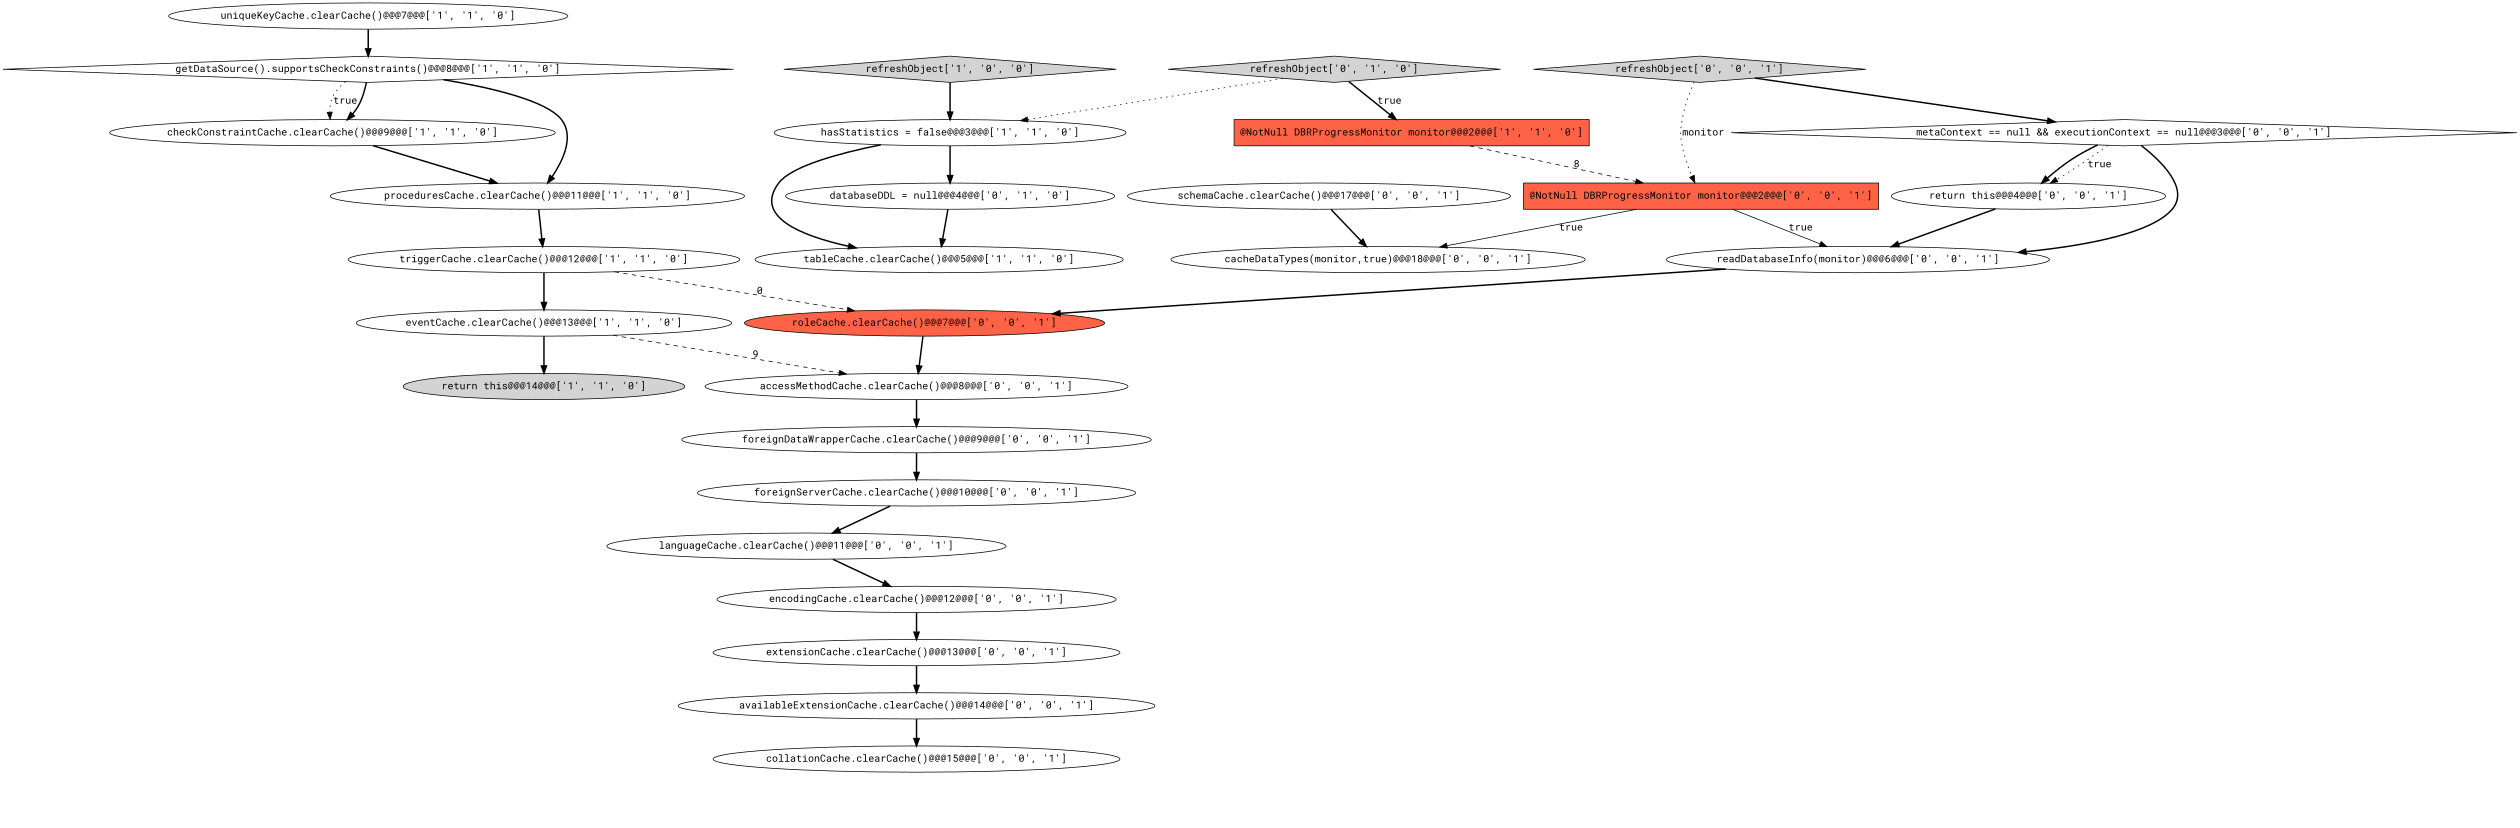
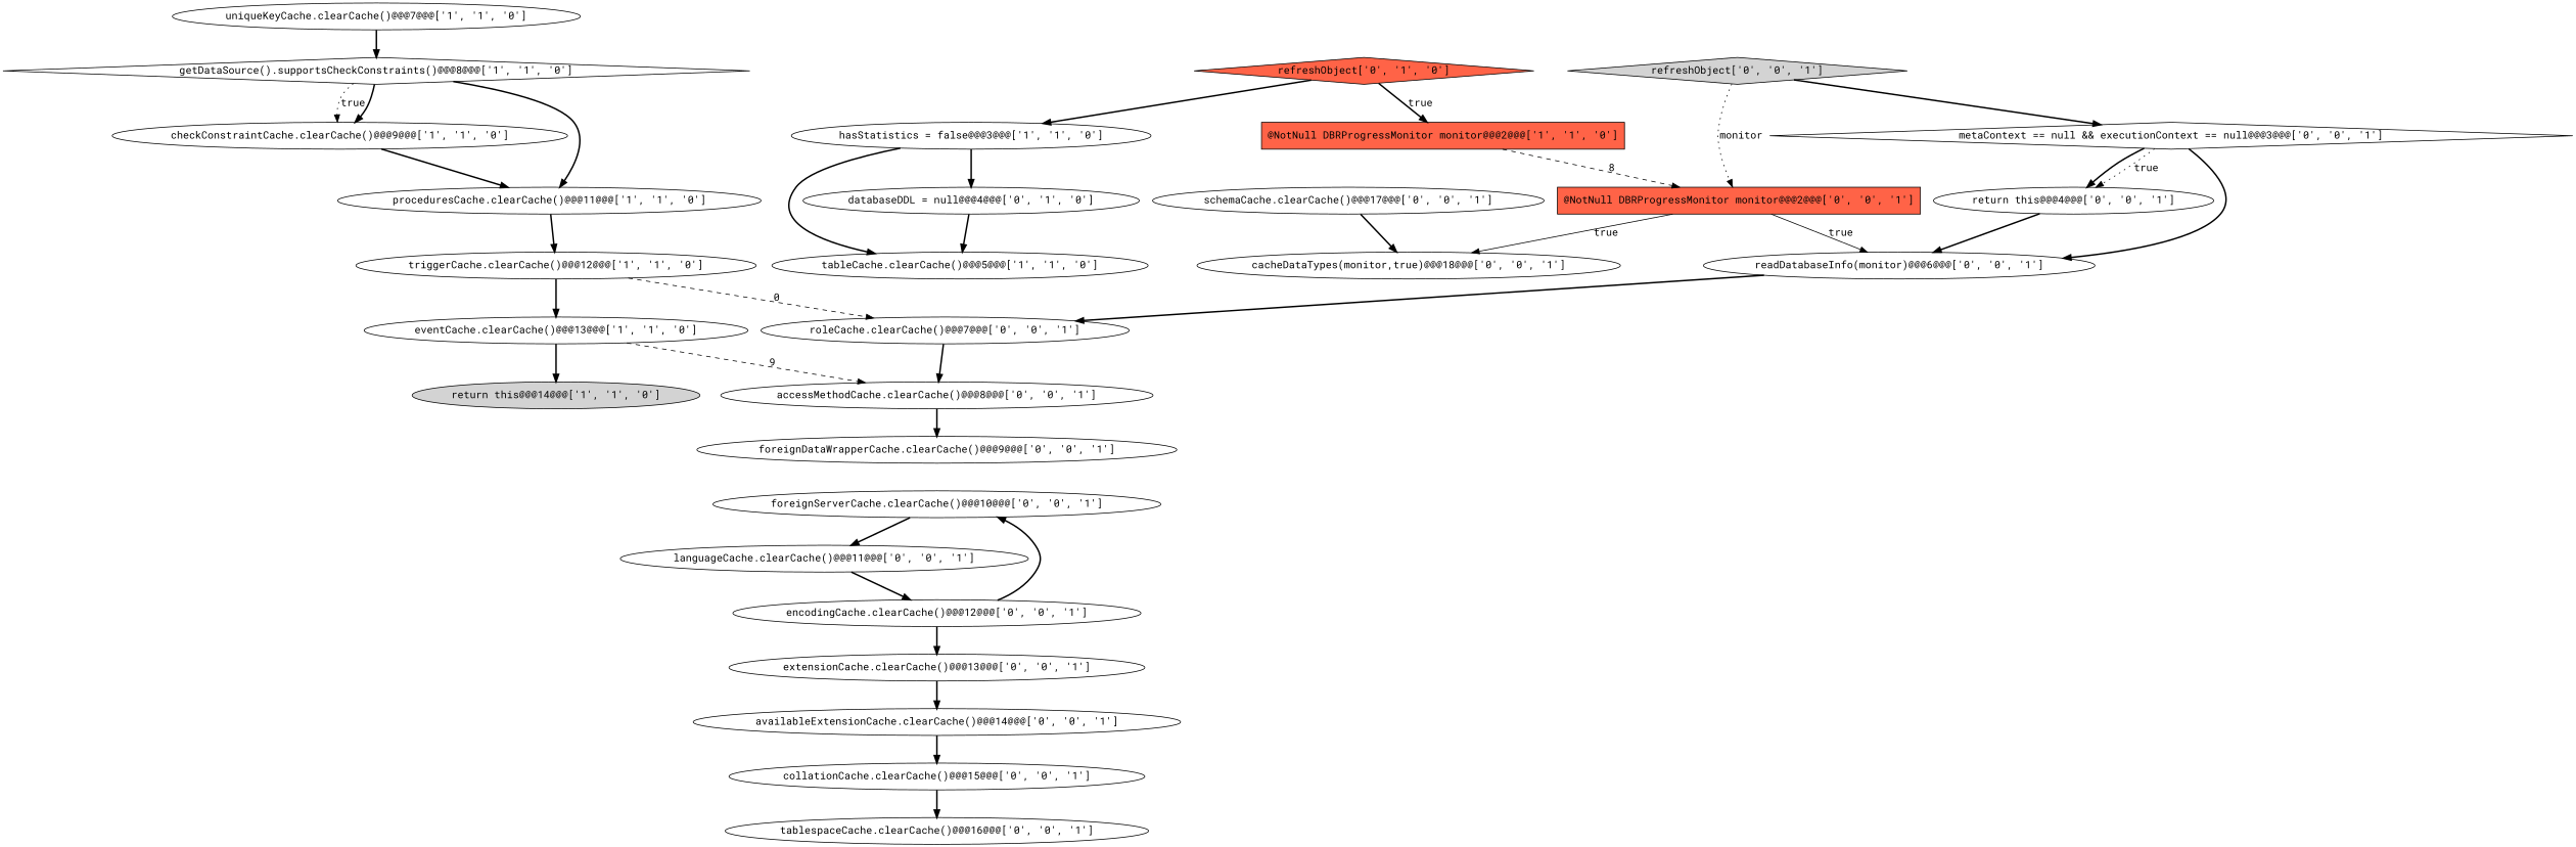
  digraph {
    fontname="Roboto Mono"
    node [fillcolor=white fontname="Roboto Mono" shape=ellipse style=filled]
    edge [fontname="Roboto Mono" style=bold]
    n1 [label="uniqueKeyCache.clearCache()@@@7@@@['1', '1', '0']"]
    n2 [label="getDataSource().supportsCheckConstraints()@@@8@@@['1', '1', '0']" shape=diamond]
    n3 [fillcolor=lightgray label="return this@@@14@@@['1', '1', '0']"]
    n4 [label="triggerCache.clearCache()@@@12@@@['1', '1', '0']"]
    n5 [label="eventCache.clearCache()@@@13@@@['1', '1', '0']"]
-   n6 [fillcolor=tomato label="roleCache.clearCache()@@@7@@@['0', '0', '1']"]
+   n6 [label="roleCache.clearCache()@@@7@@@['0', '0', '1']"]
    n7 [label="accessMethodCache.clearCache()@@@8@@@['0', '0', '1']"]
    n8 [label="checkConstraintCache.clearCache()@@@9@@@['1', '1', '0']"]
    n9 [label="proceduresCache.clearCache()@@@11@@@['1', '1', '0']"]
    n10 [label="languageCache.clearCache()@@@11@@@['0', '0', '1']"]
    n11 [label="encodingCache.clearCache()@@@12@@@['0', '0', '1']"]
    n12 [label="extensionCache.clearCache()@@@13@@@['0', '0', '1']"]
    n13 [fillcolor=tomato label="@NotNull DBRProgressMonitor monitor@@@2@@@['0', '0', '1']" shape=box]
    n14 [label="readDatabaseInfo(monitor)@@@6@@@['0', '0', '1']"]
    n15 [label="cacheDataTypes(monitor,true)@@@18@@@['0', '0', '1']"]
    n16 [label="availableExtensionCache.clearCache()@@@14@@@['0', '0', '1']"]
    n17 [label="metaContext == null && executionContext == null@@@3@@@['0', '0', '1']" shape=diamond]
    n18 [label="return this@@@4@@@['0', '0', '1']"]
    n19 [label="foreignDataWrapperCache.clearCache()@@@9@@@['0', '0', '1']"]
    n20 [label="hasStatistics = false@@@3@@@['1', '1', '0']"]
    n21 [label="databaseDDL = null@@@4@@@['0', '1', '0']"]
    n22 [label="tableCache.clearCache()@@@5@@@['1', '1', '0']"]
    n23 [label="collationCache.clearCache()@@@15@@@['0', '0', '1']"]
+   n24 [label="tablespaceCache.clearCache()@@@16@@@['0', '0', '1']"]
    n25 [label="foreignServerCache.clearCache()@@@10@@@['0', '0', '1']"]
    n26 [label="schemaCache.clearCache()@@@17@@@['0', '0', '1']"]
    n27 [fillcolor=tomato label="@NotNull DBRProgressMonitor monitor@@@2@@@['1', '1', '0']" shape=box]
-   n28 [fillcolor=lightgray label="refreshObject['1', '0', '0']" shape=diamond]
    n29 [fillcolor=lightgray label="refreshObject['0', '0', '1']" shape=diamond]
-   n30 [fillcolor=lightgray label="refreshObject['0', '1', '0']" shape=diamond]
+   n30 [fillcolor=tomato label="refreshObject['0', '1', '0']" shape=diamond]
    n1 -> n2
    n2 -> n8 [label=true style=dotted]
    n2 -> n8
    n2 -> n9
    n4 -> n5
    n4 -> n6 [label=0 style=dashed]
    n5 -> n3
    n5 -> n7 [label=9 style=dashed]
    n6 -> n7
    n7 -> n19
    n8 -> n9
    n9 -> n4
    n10 -> n11
    n11 -> n12
    n12 -> n16
    n13 -> n14 [label=true style=solid]
    n13 -> n15 [label=true style=solid]
    n14 -> n6
    n16 -> n23
    n17 -> n14
    n17 -> n18
    n17 -> n18 [label=true style=dotted]
    n18 -> n14
-   n19 -> n25
+   n11 -> n25
    n20 -> n21
    n20 -> n22
    n21 -> n22
+   n23 -> n24
    n25 -> n10
    n26 -> n15
    n27 -> n13 [label=8 style=dashed]
-   n28 -> n20
    n29 -> n13 [label=monitor style=dotted]
    n29 -> n17
-   n30 -> n20 [style=dotted]
+   n30 -> n20
    n30 -> n27 [label=true]
  }
